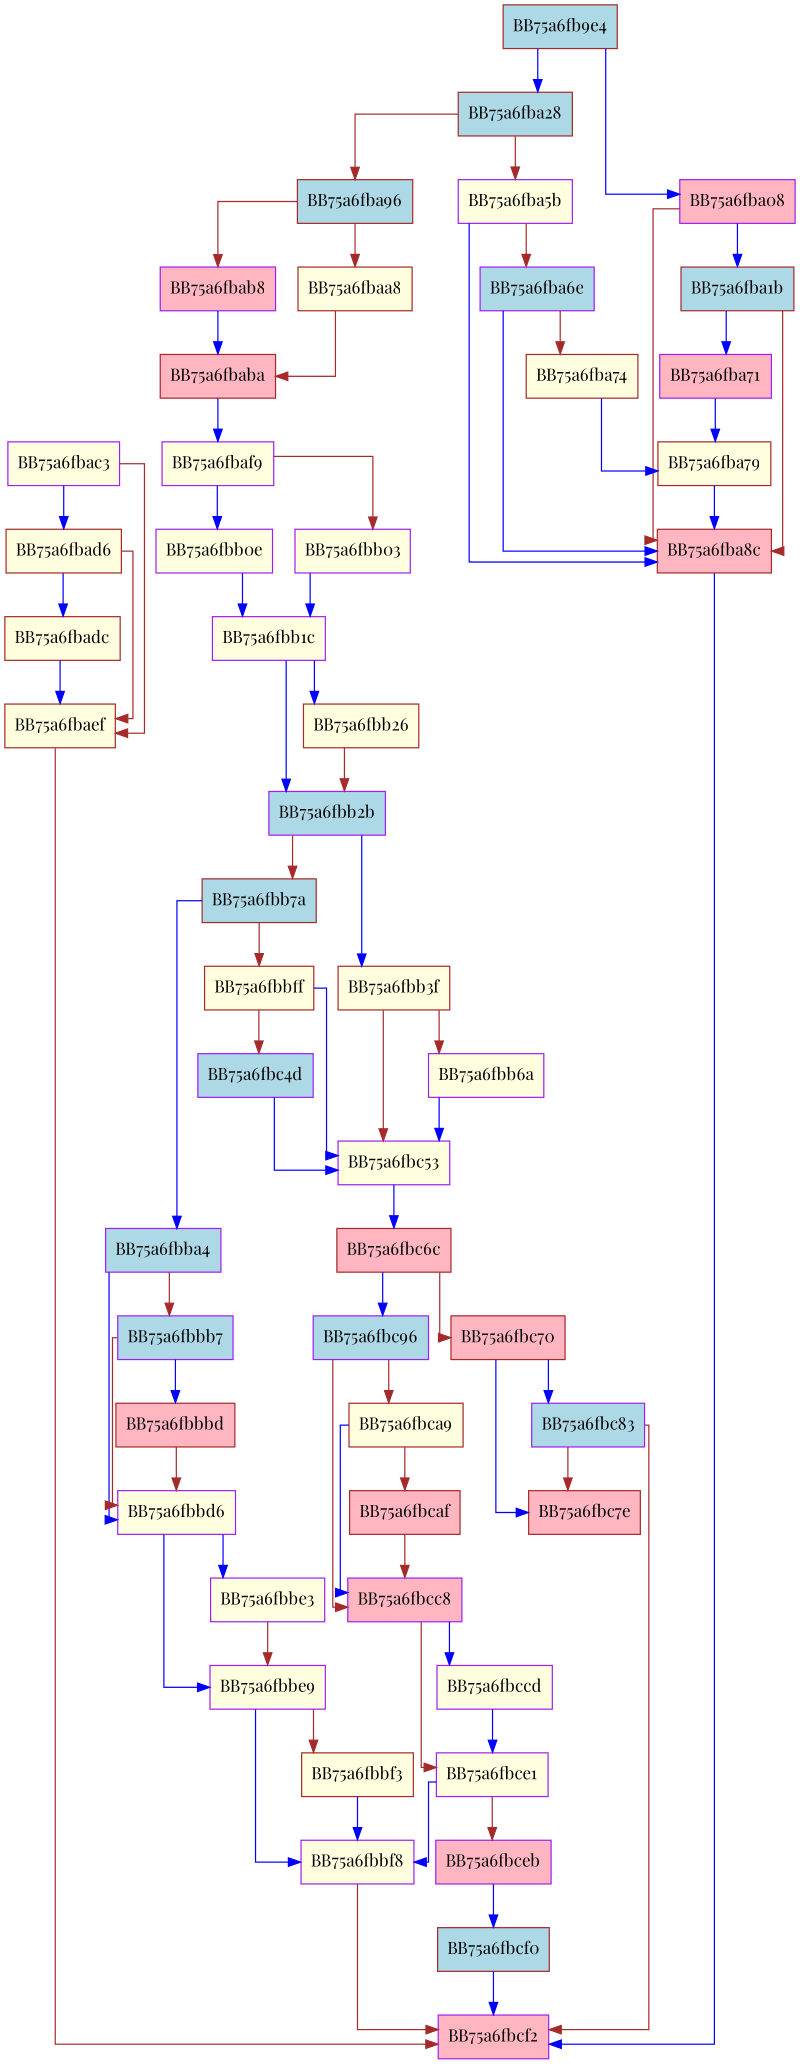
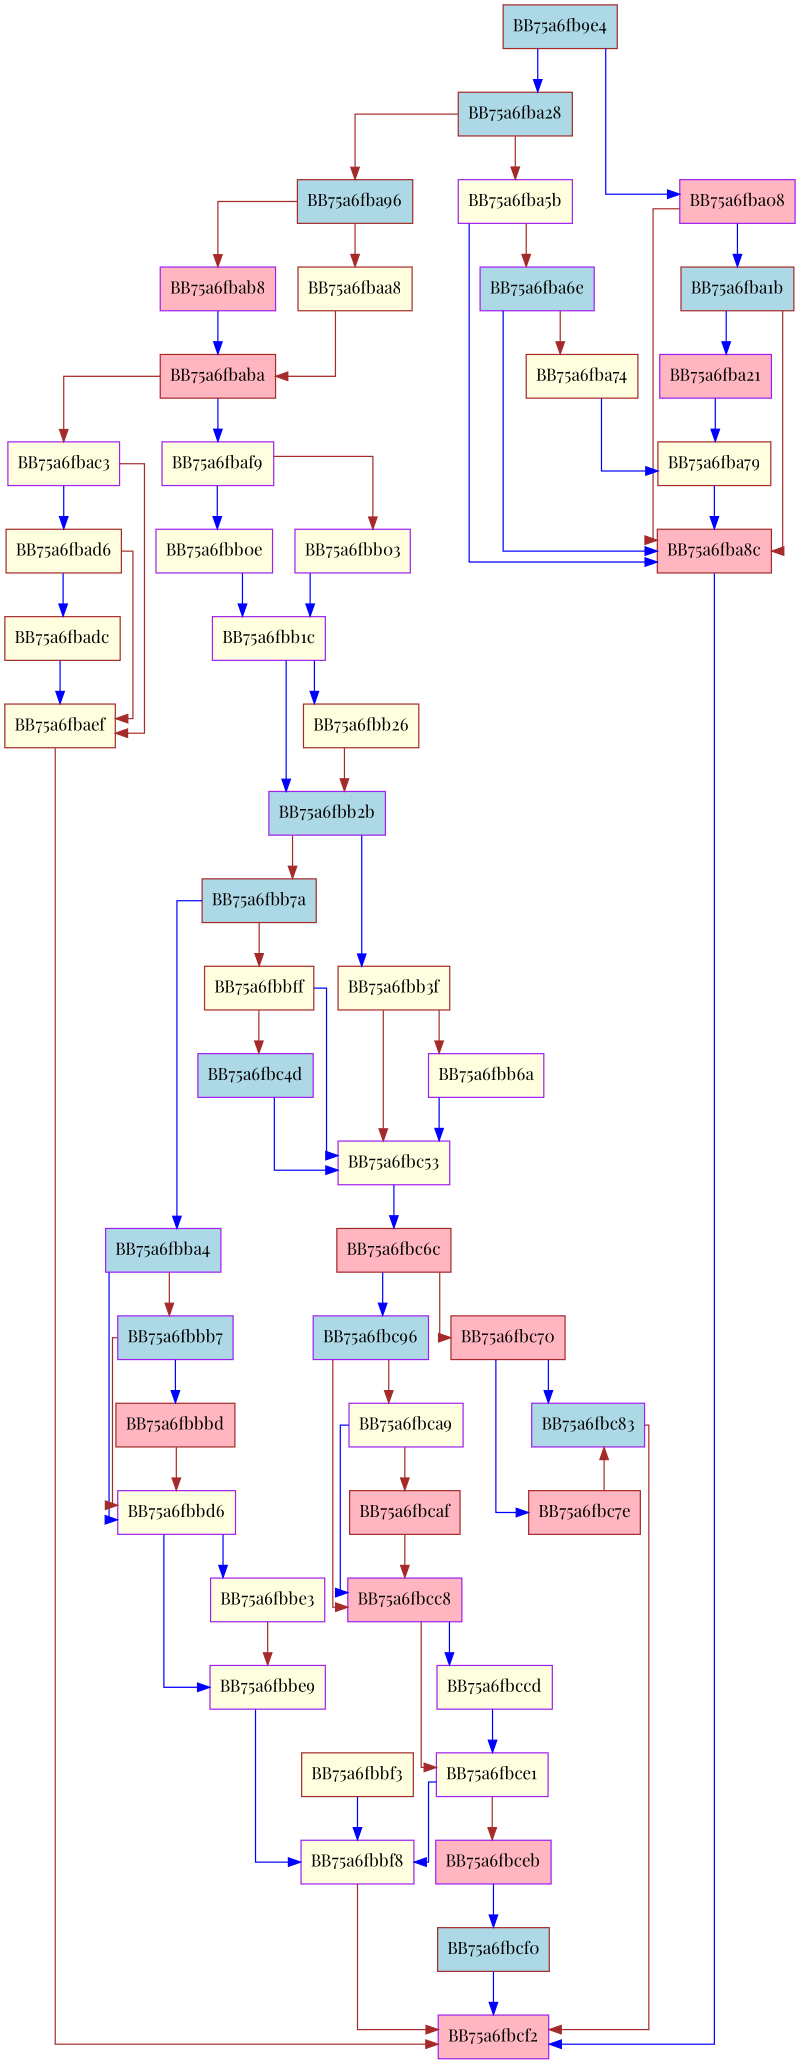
  digraph {
    fontname="Playfair Display"
    splines=ortho
    node [color=purple fillcolor=lightyellow fontname="Playfair Display" shape=box style=filled]
    edge [color=blue fontname="Playfair Display"]
    BB75a6fb9e4 [color=brown fillcolor=lightblue]
    BB75a6fba28 [color=brown fillcolor=lightblue]
    BB75a6fba08 [fillcolor=lightpink]
    BB75a6fba96 [color=brown fillcolor=lightblue]
    BB75a6fba5b
    BB75a6fba8c [color=brown fillcolor=lightpink]
    BB75a6fba1b [color=brown fillcolor=lightblue]
    BB75a6fbab8 [fillcolor=lightpink]
    BB75a6fbaa8 [color=brown]
    BB75a6fba6e [fillcolor=lightblue]
    BB75a6fbcf2 [fillcolor=lightpink]
-   BB75a6fba21 [fillcolor=lightpink label=BB75a6fba71]
+   BB75a6fba21 [fillcolor=lightpink]
    BB75a6fba79 [color=brown]
    BB75a6fbaba [color=brown fillcolor=lightpink]
    BB75a6fba74 [color=brown]
    BB75a6fbaf9
    BB75a6fbac3
    BB75a6fbb0e
    BB75a6fbb03
    BB75a6fbaef [color=brown]
    BB75a6fbad6 [color=brown]
    BB75a6fbb1c
    BB75a6fbadc [color=brown]
    BB75a6fbb2b [fillcolor=lightblue]
    BB75a6fbb26 [color=brown]
    BB75a6fbb7a [color=brown fillcolor=lightblue]
    BB75a6fbb3f [color=brown]
    BB75a6fbbff [color=brown]
    BB75a6fbba4 [fillcolor=lightblue]
    BB75a6fbc53
    BB75a6fbb6a
    BB75a6fbc4d [fillcolor=lightblue]
    BB75a6fbbd6
    BB75a6fbbb7 [fillcolor=lightblue]
    BB75a6fbc6c [color=brown fillcolor=lightpink]
    BB75a6fbc96 [fillcolor=lightblue]
    BB75a6fbc70 [color=brown fillcolor=lightpink]
    BB75a6fbbe9
    BB75a6fbbe3
    BB75a6fbbbd [color=brown fillcolor=lightpink]
    BB75a6fbbf8
    BB75a6fbbf3 [color=brown]
    BB75a6fbcc8 [fillcolor=lightpink]
-   BB75a6fbca9 [color=brown]
+   BB75a6fbca9
    BB75a6fbc83 [fillcolor=lightblue]
    BB75a6fbc7e [color=brown fillcolor=lightpink]
    BB75a6fbce1
    BB75a6fbccd
    BB75a6fbcaf [color=brown fillcolor=lightpink]
    BB75a6fbceb [fillcolor=lightpink]
    BB75a6fbcf0 [color=brown fillcolor=lightblue]
    BB75a6fb9e4 -> BB75a6fba28
    BB75a6fb9e4 -> BB75a6fba08
    BB75a6fba28 -> BB75a6fba96 [color=brown]
    BB75a6fba28 -> BB75a6fba5b [color=brown]
    BB75a6fba08 -> BB75a6fba8c [color=brown]
    BB75a6fba08 -> BB75a6fba1b
    BB75a6fba96 -> BB75a6fbab8 [color=brown]
    BB75a6fba96 -> BB75a6fbaa8 [color=brown]
    BB75a6fba5b -> BB75a6fba8c
    BB75a6fba5b -> BB75a6fba6e [color=brown]
    BB75a6fba8c -> BB75a6fbcf2
    BB75a6fba1b -> BB75a6fba8c [color=brown]
    BB75a6fba1b -> BB75a6fba21
    BB75a6fbab8 -> BB75a6fbaba
    BB75a6fbaa8 -> BB75a6fbaba [color=brown]
    BB75a6fba6e -> BB75a6fba8c
    BB75a6fba6e -> BB75a6fba74 [color=brown]
    BB75a6fba21 -> BB75a6fba79
    BB75a6fba79 -> BB75a6fba8c
    BB75a6fbaba -> BB75a6fbaf9
+   BB75a6fbaba -> BB75a6fbac3 [color=brown]
    BB75a6fba74 -> BB75a6fba79
    BB75a6fbaf9 -> BB75a6fbb0e
    BB75a6fbaf9 -> BB75a6fbb03 [color=brown]
    BB75a6fbac3 -> BB75a6fbaef [color=brown]
    BB75a6fbac3 -> BB75a6fbad6
    BB75a6fbb0e -> BB75a6fbb1c
    BB75a6fbb03 -> BB75a6fbb1c
    BB75a6fbaef -> BB75a6fbcf2 [color=brown]
    BB75a6fbad6 -> BB75a6fbaef [color=brown]
    BB75a6fbad6 -> BB75a6fbadc
    BB75a6fbb1c -> BB75a6fbb2b
    BB75a6fbb1c -> BB75a6fbb26
    BB75a6fbadc -> BB75a6fbaef
    BB75a6fbb2b -> BB75a6fbb7a [color=brown]
    BB75a6fbb2b -> BB75a6fbb3f
    BB75a6fbb26 -> BB75a6fbb2b [color=brown]
    BB75a6fbb7a -> BB75a6fbbff [color=brown]
    BB75a6fbb7a -> BB75a6fbba4
    BB75a6fbb3f -> BB75a6fbc53 [color=brown]
    BB75a6fbb3f -> BB75a6fbb6a [color=brown]
    BB75a6fbbff -> BB75a6fbc53
    BB75a6fbbff -> BB75a6fbc4d [color=brown]
    BB75a6fbba4 -> BB75a6fbbd6
    BB75a6fbba4 -> BB75a6fbbb7 [color=brown]
    BB75a6fbc53 -> BB75a6fbc6c
    BB75a6fbb6a -> BB75a6fbc53
    BB75a6fbc4d -> BB75a6fbc53
    BB75a6fbbd6 -> BB75a6fbbe9
    BB75a6fbbd6 -> BB75a6fbbe3
    BB75a6fbbb7 -> BB75a6fbbd6 [color=brown]
    BB75a6fbbb7 -> BB75a6fbbbd
    BB75a6fbc6c -> BB75a6fbc96
    BB75a6fbc6c -> BB75a6fbc70 [color=brown]
    BB75a6fbc96 -> BB75a6fbcc8 [color=brown]
    BB75a6fbc96 -> BB75a6fbca9 [color=brown]
    BB75a6fbc70 -> BB75a6fbc83
    BB75a6fbc70 -> BB75a6fbc7e
    BB75a6fbbe9 -> BB75a6fbbf8
-   BB75a6fbbe9 -> BB75a6fbbf3 [color=brown]
    BB75a6fbbe3 -> BB75a6fbbe9 [color=brown]
    BB75a6fbbbd -> BB75a6fbbd6 [color=brown]
    BB75a6fbbf8 -> BB75a6fbcf2 [color=brown]
    BB75a6fbbf3 -> BB75a6fbbf8
    BB75a6fbcc8 -> BB75a6fbce1 [color=brown]
    BB75a6fbcc8 -> BB75a6fbccd
    BB75a6fbca9 -> BB75a6fbcc8
    BB75a6fbca9 -> BB75a6fbcaf [color=brown]
    BB75a6fbc83 -> BB75a6fbcf2 [color=brown]
-   BB75a6fbc83 -> BB75a6fbc7e [color=brown]
+   BB75a6fbc7e -> BB75a6fbc83 [color=brown]
    BB75a6fbce1 -> BB75a6fbbf8
    BB75a6fbce1 -> BB75a6fbceb [color=brown]
    BB75a6fbccd -> BB75a6fbce1
    BB75a6fbcaf -> BB75a6fbcc8 [color=brown]
    BB75a6fbceb -> BB75a6fbcf0
    BB75a6fbcf0 -> BB75a6fbcf2
  }
